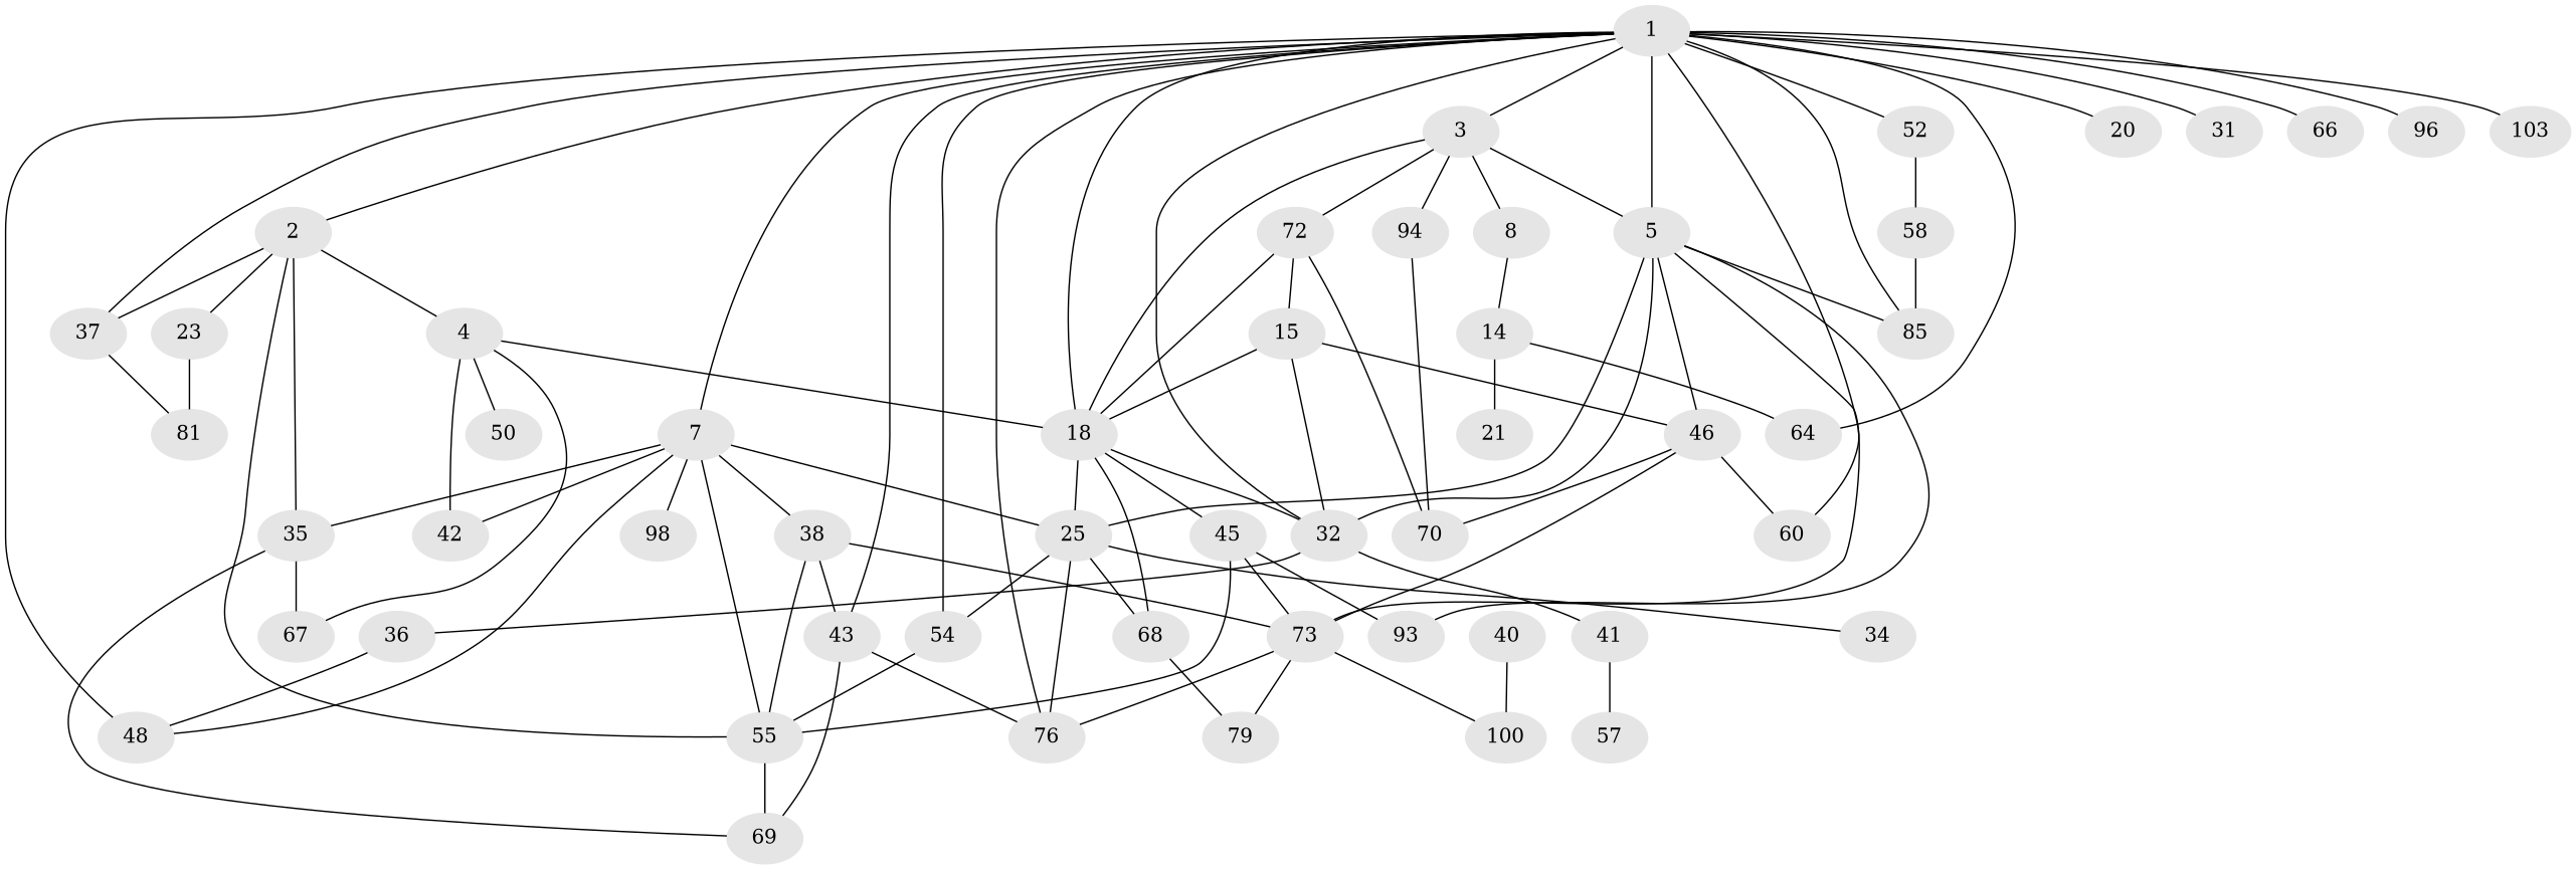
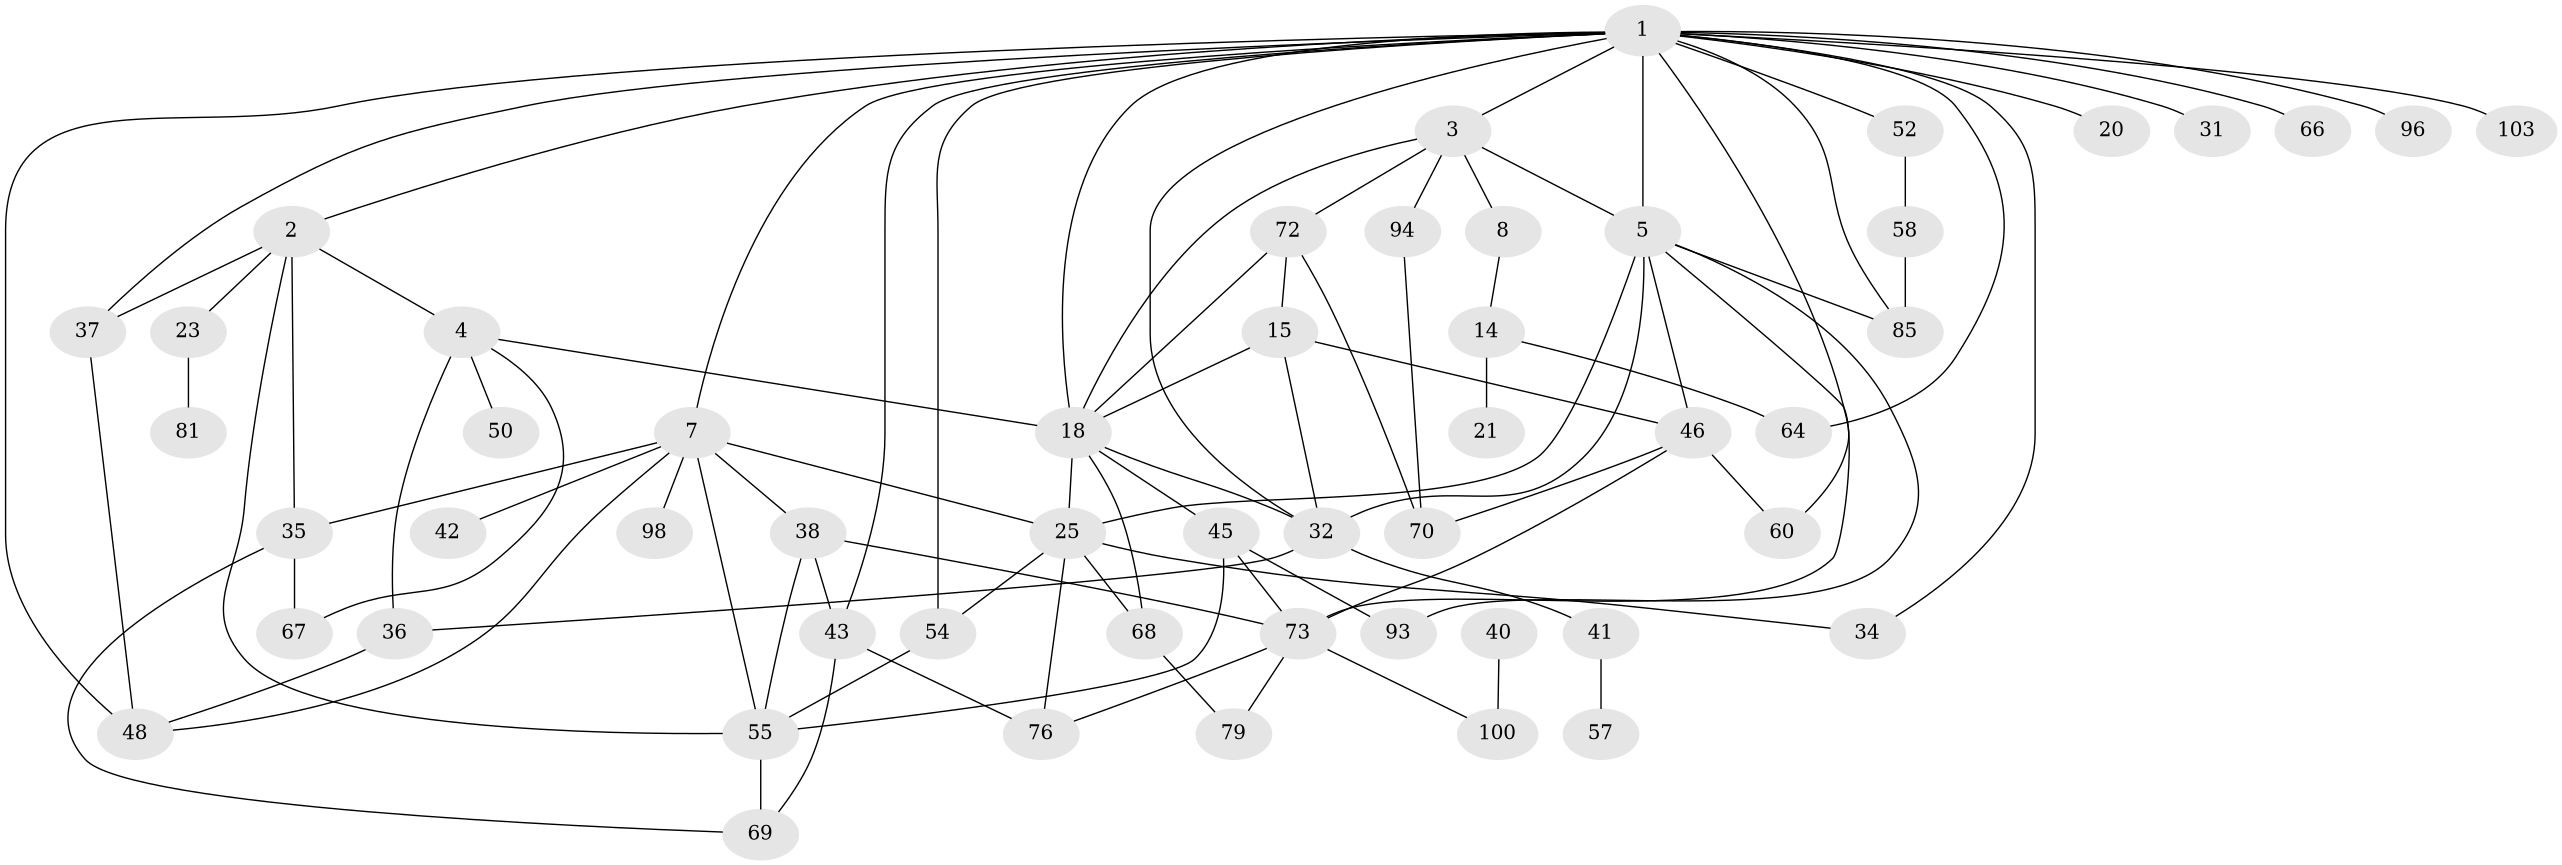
  graph {
    node [color=gray90 style=filled]
    1 [super="+9"]
    2 [super="+19"]
    3
    5 [super="+22+13+6"]
    7 [super="+29+17"]
    18 [super="+33"]
    20 [super="+95"]
    31
    32 [super="+71+65+84"]
    34 [super="+91"]
    37 [super="+99"]
    43 [super="+53"]
    48 [super="+106+63"]
    52
    54
    60
    64 [super="+77"]
    66
    85
    96
    103
    4 [super="+30+97"]
    23 [super="+47"]
    35 [super="+62"]
    55 [super="+72"]
    8
    n27 [label=72]
    94
    25 [super="+92+51"]
    46 [super="+61"]
    73 [super="+104+74"]
    93
    38 [super="+59"]
    42
    98
    45 [super="+49"]
    68
    n38 [label=36 super="+87"]
    41
    76
    69
    58
    70 [super="+82+90"]
    50
    67
    81
    14
    15 [super="+16+44"]
    100 [super="+105"]
    79
    21
    40
    57 [super="+102"]
    1 -- 2
    1 -- 3
    1 -- 5 [weight=3]
    1 -- 7
    1 -- 18
    1 -- 20
    1 -- 31
    1 -- 32
-   1 -- 76
+   1 -- 34
    1 -- 37
    1 -- 43
    1 -- 48
    1 -- 52
    1 -- 54
    1 -- 60
    1 -- 64
    1 -- 66
    1 -- 85
    1 -- 96
    1 -- 103
    2 -- 37
    2 -- 4
    2 -- 23
    2 -- 35
    2 -- 55
    3 -- 5
    3 -- 18
    3 -- 8
    3 -- n27
    3 -- 94
    5 -- 32 [weight=2]
    5 -- 85
    5 -- 25
    5 -- 46
    5 -- 73
    5 -- 93
    7 -- 48
    7 -- 35
    7 -- 55
    7 -- 25
    7 -- 38
    7 -- 42
    7 -- 98
    18 -- 32
    18 -- 25 [weight=2]
    18 -- 45
    18 -- 68
    32 -- n38
    32 -- 41
-   37 -- 81 [weight=2]
+   37 -- 48 [weight=2]
    43 -- 76
    43 -- 69
    52 -- 58
    54 -- 55
    4 -- 18
-   4 -- 42
+   4 -- n38
    4 -- 50
    4 -- 67
    23 -- 81
    35 -- 69
    35 -- 67
    55 -- 69
    8 -- 14
    n27 -- 18
    n27 -- 70
    n27 -- 15
    94 -- 70
    25 -- 34
    25 -- 54
    25 -- 68
    25 -- 76
    46 -- 60
    46 -- 73 [weight=2]
    46 -- 70
    73 -- 76
    73 -- 100
    73 -- 79
    38 -- 43
    38 -- 55
    38 -- 73
    45 -- 55
    45 -- 73
    45 -- 93
    68 -- 79
    n38 -- 48
    41 -- 57
    58 -- 85
    14 -- 64
    14 -- 21
    15 -- 18
    15 -- 32
    15 -- 46
    40 -- 100 [weight=2]
  }
